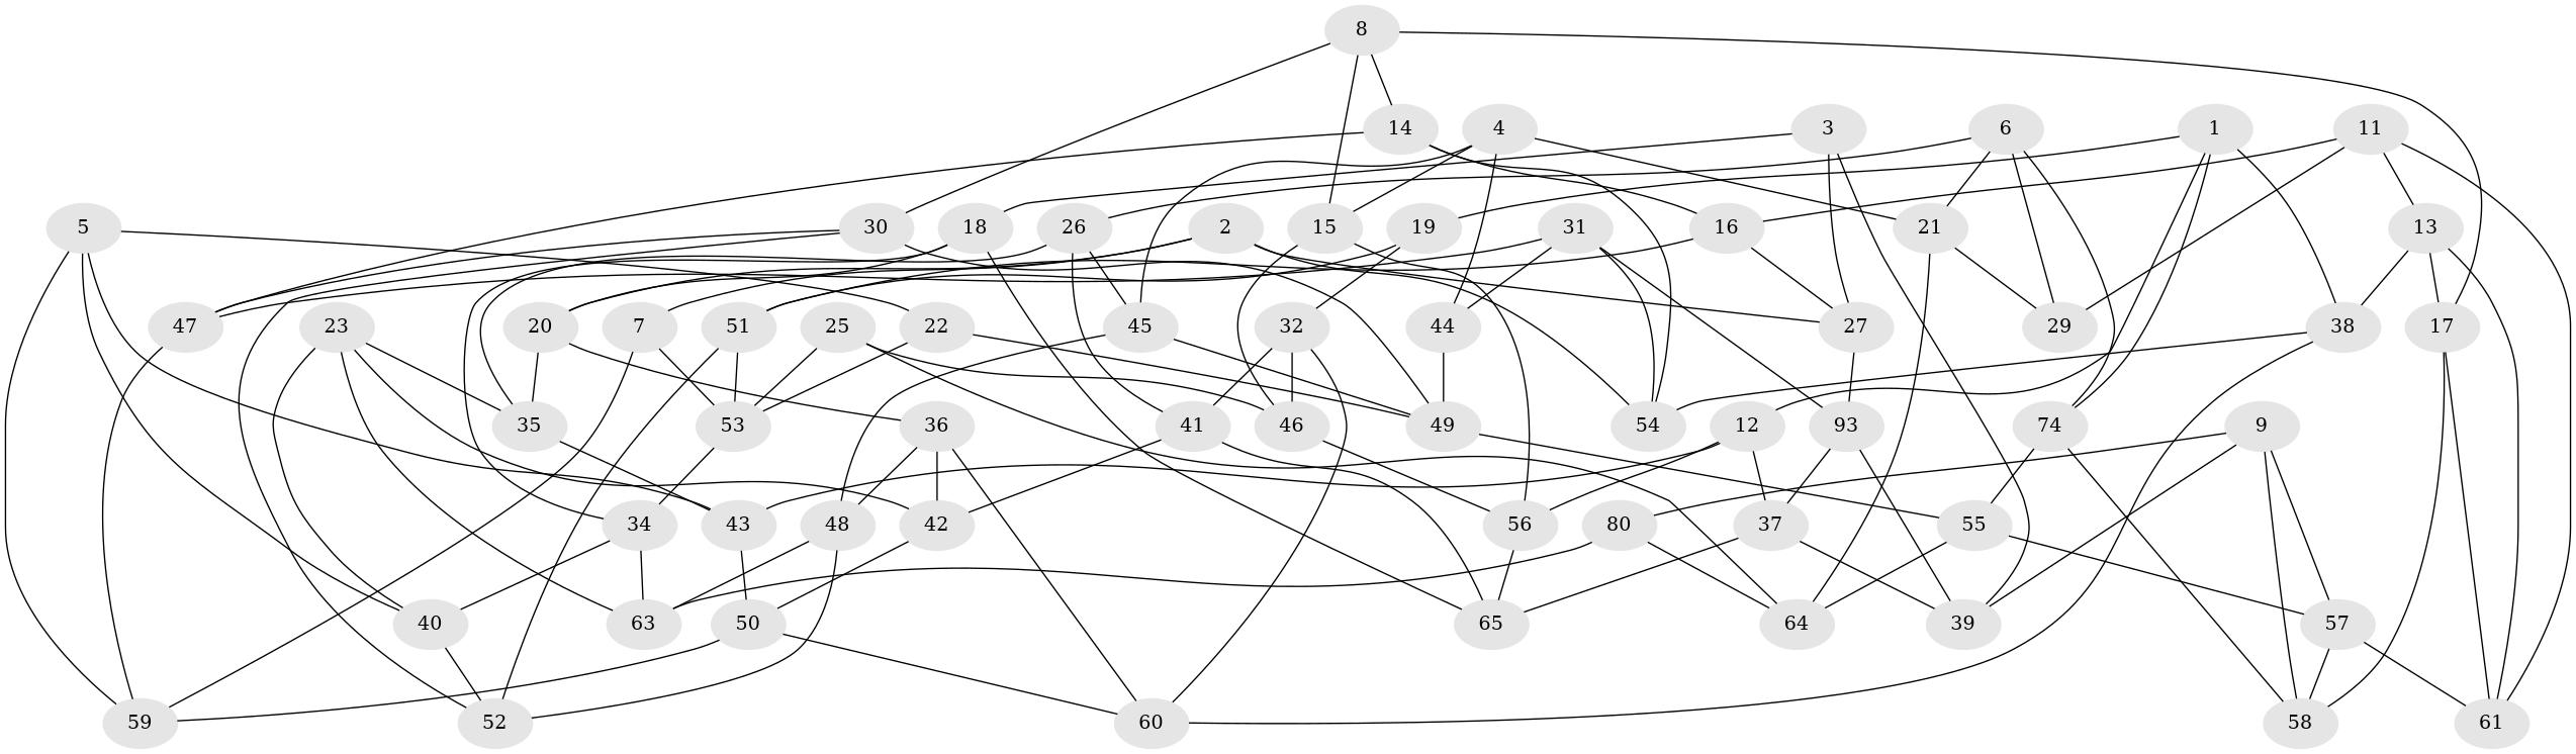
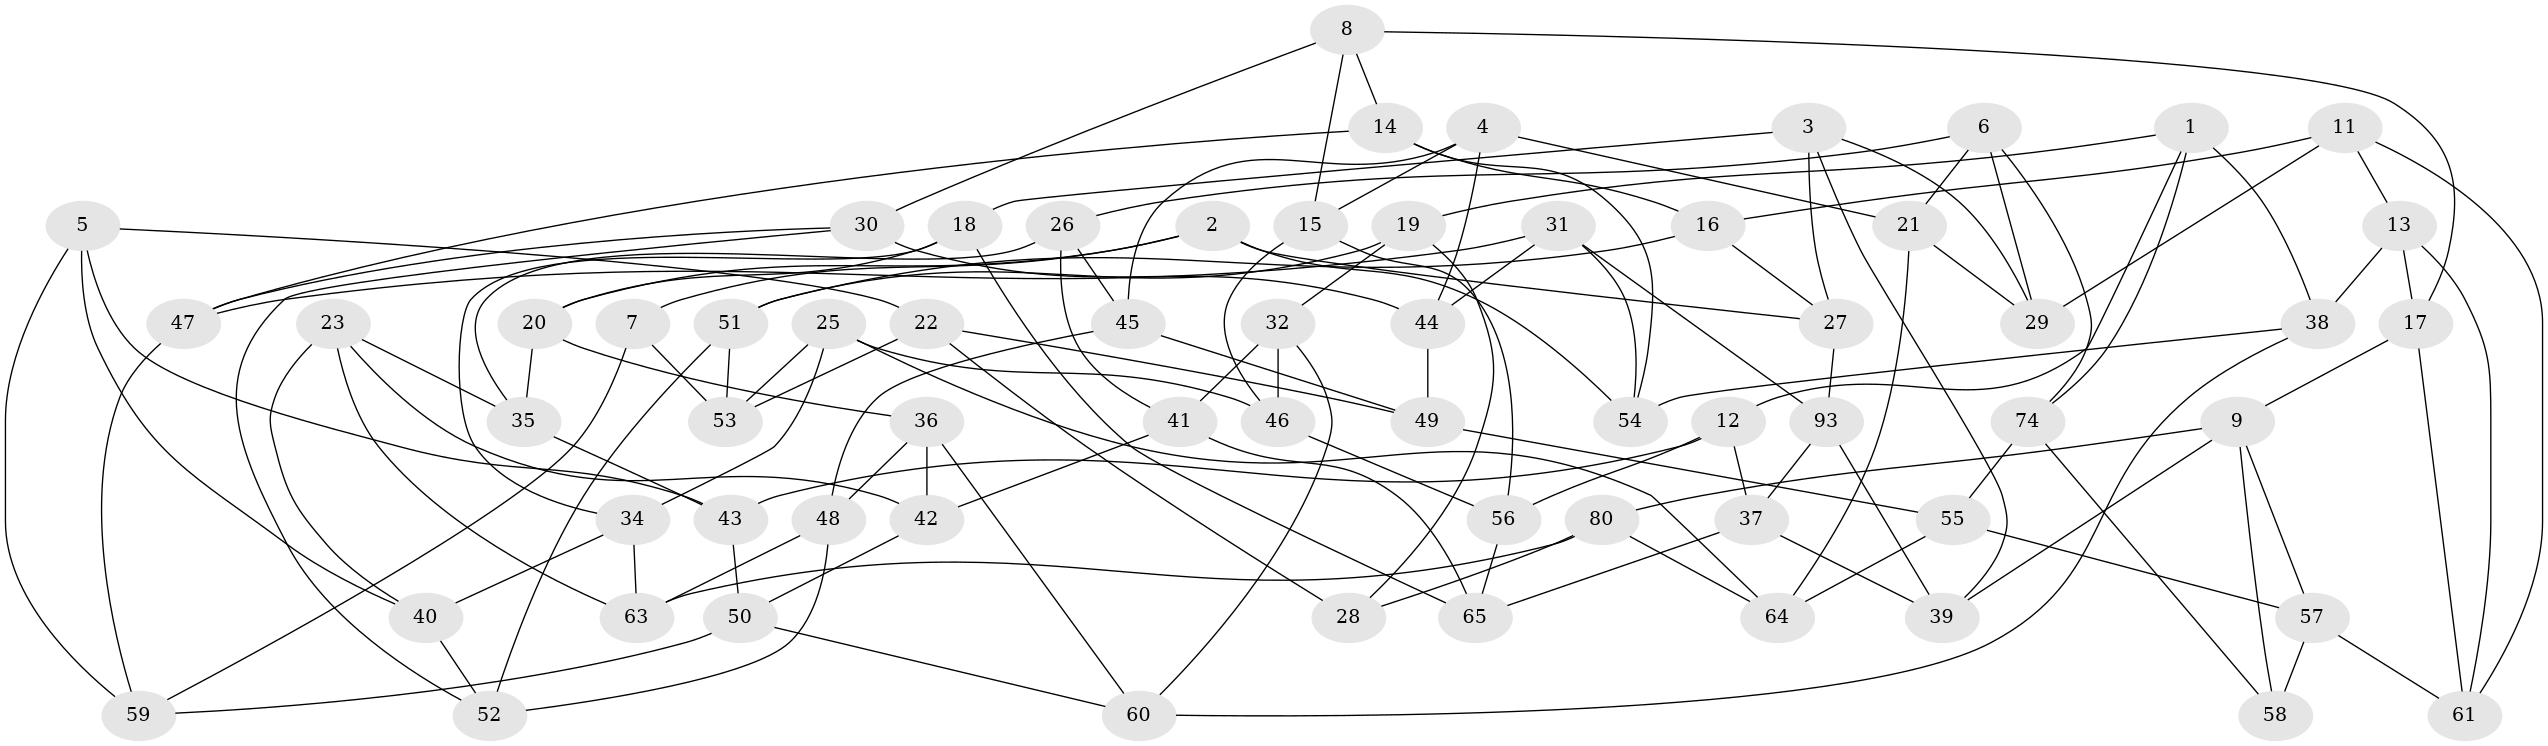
  graph {
    fontname="DejaVu Serif"
    node [color=gray90 fontname="DejaVu Serif" style=filled]
    edge [fontname="DejaVu Serif"]
    1
    12
    19
    n4 [label=74]
    38
    43
    37
    56
+   28
    51
    32
    58
    55
    54
    60
    2
    7
    20
    27
    59
    53
    35
    36
    n24 [label=93]
    3
    18
    29
    39
    34
    n30 [label=65]
    4
    15
    21
    44
    45
    46
    64
    49
    48
    5
    22
    40
    52
    50
    6
    26
    41
    8
    14
    17
    30
    16
    47
    61
    9
    n56 [label=80]
    57
    63
    11
    13
    42
    23
    25
    31
    1 -- 12
    1 -- 19
    1 -- n4
    1 -- 38
    12 -- 43
    12 -- 37
    12 -- 56
+   19 -- 28
    19 -- 51
    19 -- 32
    n4 -- 58
    n4 -- 55
    38 -- 54
    38 -- 60
    43 -- 50
    37 -- 39
    37 -- n30
    56 -- n30
    51 -- 53
    51 -- 52
    32 -- 60
    32 -- 46
    32 -- 41
    55 -- 64
    55 -- 57
    2 -- 54
    2 -- 7
    2 -- 20
    2 -- 27
    7 -- 59
    7 -- 53
    20 -- 35
    20 -- 36
    27 -- n24
    35 -- 43
    36 -- 60
    36 -- 48
    36 -- 42
    n24 -- 37
    n24 -- 39
    3 -- 27
    3 -- 18
+   3 -- 29
    3 -- 39
    18 -- 20
    18 -- 34
    18 -- n30
    34 -- 40
    34 -- 63
    4 -- 15
    4 -- 21
    4 -- 44
    4 -- 45
    15 -- 56
    15 -- 46
    21 -- 29
    21 -- 64
    44 -- 49
    45 -- 49
    45 -- 48
    46 -- 56
    49 -- 55
    48 -- 52
    48 -- 63
    5 -- 43
    5 -- 59
    5 -- 22
    5 -- 40
+   22 -- 28
    22 -- 53
    22 -- 49
    40 -- 52
    50 -- 60
    50 -- 59
    6 -- n4
    6 -- 29
    6 -- 21
    6 -- 26
    26 -- 35
    26 -- 45
    26 -- 41
    41 -- n30
    41 -- 42
    8 -- 15
    8 -- 14
    8 -- 17
    8 -- 30
    14 -- 54
    14 -- 16
    14 -- 47
-   17 -- 58
+   17 -- 9
    17 -- 61
-   30 -- 49
+   30 -- 44
    30 -- 52
    30 -- 47
    16 -- 51
    16 -- 27
    47 -- 59
    9 -- 58
    9 -- 39
    9 -- n56
    9 -- 57
+   n56 -- 28
    n56 -- 64
    n56 -- 63
    57 -- 58
    57 -- 61
    11 -- 29
    11 -- 16
    11 -- 61
    11 -- 13
    13 -- 38
    13 -- 17
    13 -- 61
    42 -- 50
    23 -- 35
    23 -- 40
    23 -- 63
    23 -- 42
    25 -- 53
-   53 -- 34
+   25 -- 34
    25 -- 46
    25 -- 64
    31 -- 54
    31 -- n24
    31 -- 44
    31 -- 47
  }
